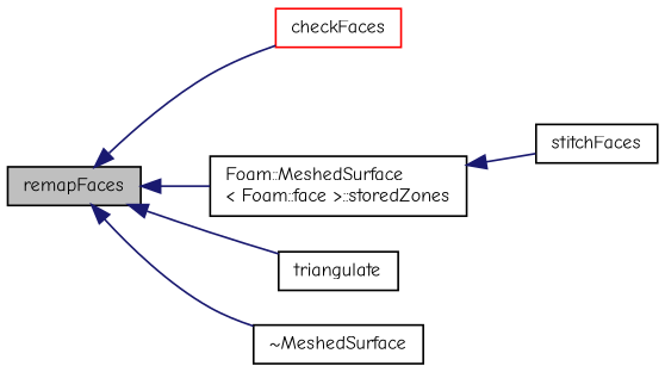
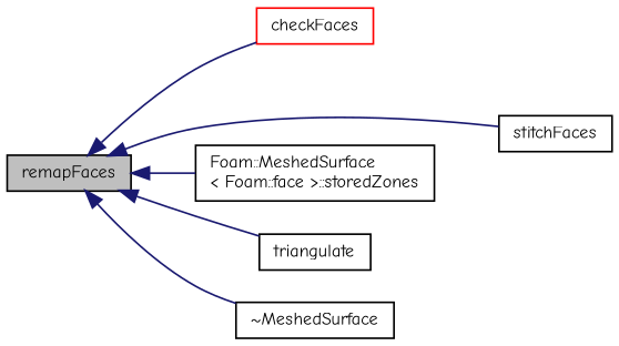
  digraph {
    fontname="Comic Neue"
    rankdir=LR
    node [color=black fontname="Comic Neue" fontsize=10 shape=record]
    edge [color=midnightblue dir=back fontname="Comic Neue" fontsize=10 labelfontname=Helvetica labelfontsize=10 style=solid]
    n1 [fillcolor=grey75 fontcolor=black height=0.2 label=remapFaces style=filled width=0.4]
    n2 [color=red height=0.2 label=checkFaces width=0.4]
    n3 [height=0.2 label=stitchFaces width=0.4]
    n4 [height=0.2 label="Foam::MeshedSurface\l\< Foam::face \>::storedZones" width=0.4]
    n5 [height=0.2 label=triangulate width=0.4]
    n6 [height=0.2 label="~MeshedSurface" width=0.4]
    n1 -> n2
-   n4 -> n3
+   n1 -> n3
    n1 -> n4
    n1 -> n5
    n1 -> n6
  }
